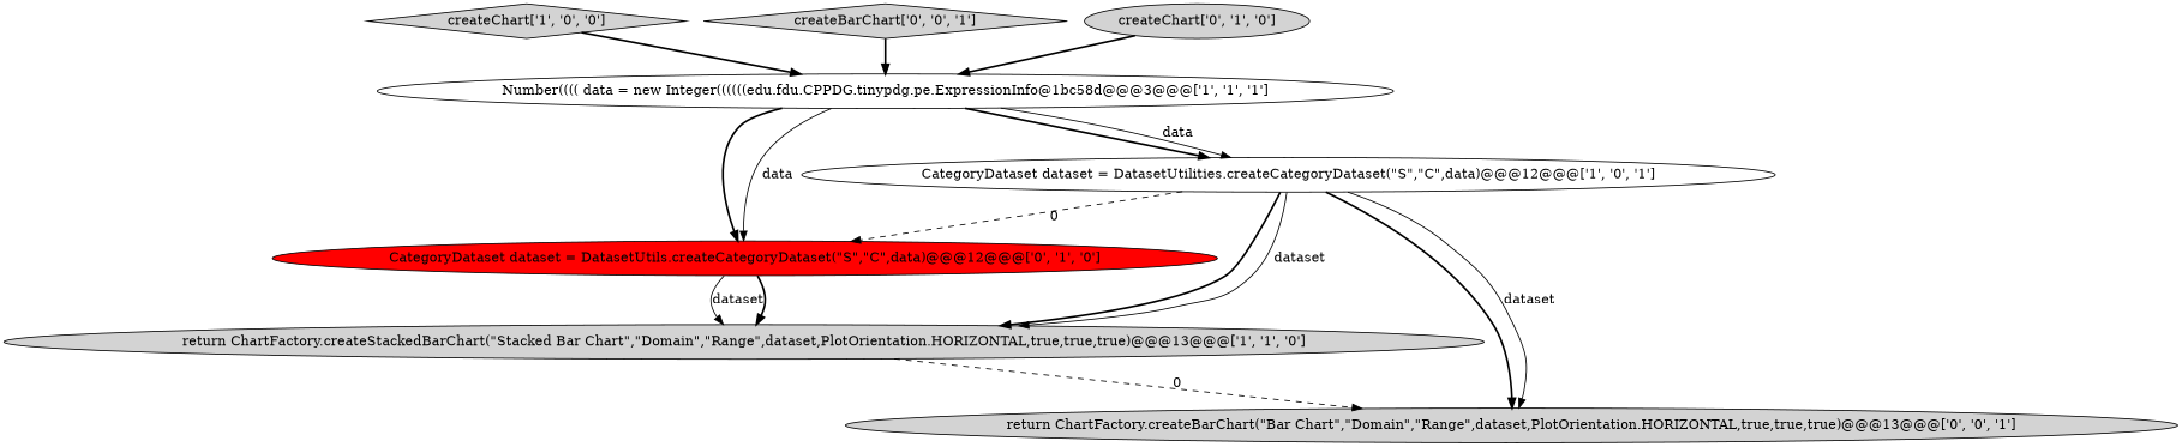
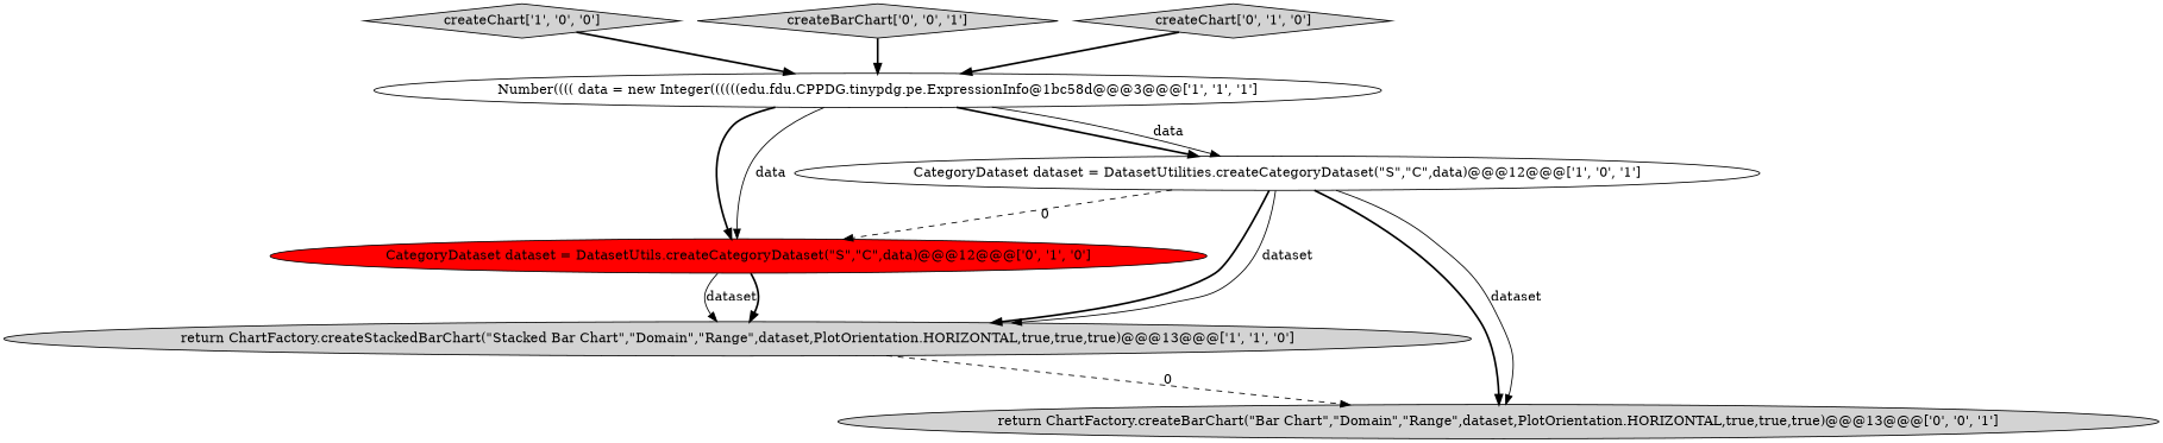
  digraph {
    node [fillcolor=lightgray shape=ellipse style=filled]
    edge [style=bold]
    n1 [label="createChart['1', '0', '0']" shape=diamond]
    n2 [fillcolor=white label="Number(((( data = new Integer((((((edu.fdu.CPPDG.tinypdg.pe.ExpressionInfo@1bc58d@@@3@@@['1', '1', '1']"]
    n3 [label="createBarChart['0', '0', '1']" shape=diamond]
    n4 [fillcolor=red label="CategoryDataset dataset = DatasetUtils.createCategoryDataset(\"S\",\"C\",data)@@@12@@@['0', '1', '0']"]
    n5 [fillcolor=white label="CategoryDataset dataset = DatasetUtilities.createCategoryDataset(\"S\",\"C\",data)@@@12@@@['1', '0', '1']"]
    n6 [label="return ChartFactory.createStackedBarChart(\"Stacked Bar Chart\",\"Domain\",\"Range\",dataset,PlotOrientation.HORIZONTAL,true,true,true)@@@13@@@['1', '1', '0']"]
    n7 [label="return ChartFactory.createBarChart(\"Bar Chart\",\"Domain\",\"Range\",dataset,PlotOrientation.HORIZONTAL,true,true,true)@@@13@@@['0', '0', '1']"]
-   n8 [label="createChart['0', '1', '0']"]
+   n8 [label="createChart['0', '1', '0']" shape=diamond]
    n1 -> n2
    n2 -> n4
    n2 -> n4 [label=data style=solid]
    n2 -> n5
    n2 -> n5 [label=data style=solid]
    n3 -> n2
    n4 -> n6 [label=dataset style=solid]
    n4 -> n6
    n5 -> n4 [label=0 style=dashed]
    n5 -> n6
    n5 -> n6 [label=dataset style=solid]
    n5 -> n7
    n5 -> n7 [label=dataset style=solid]
    n6 -> n7 [label=0 style=dashed]
    n8 -> n2
  }
